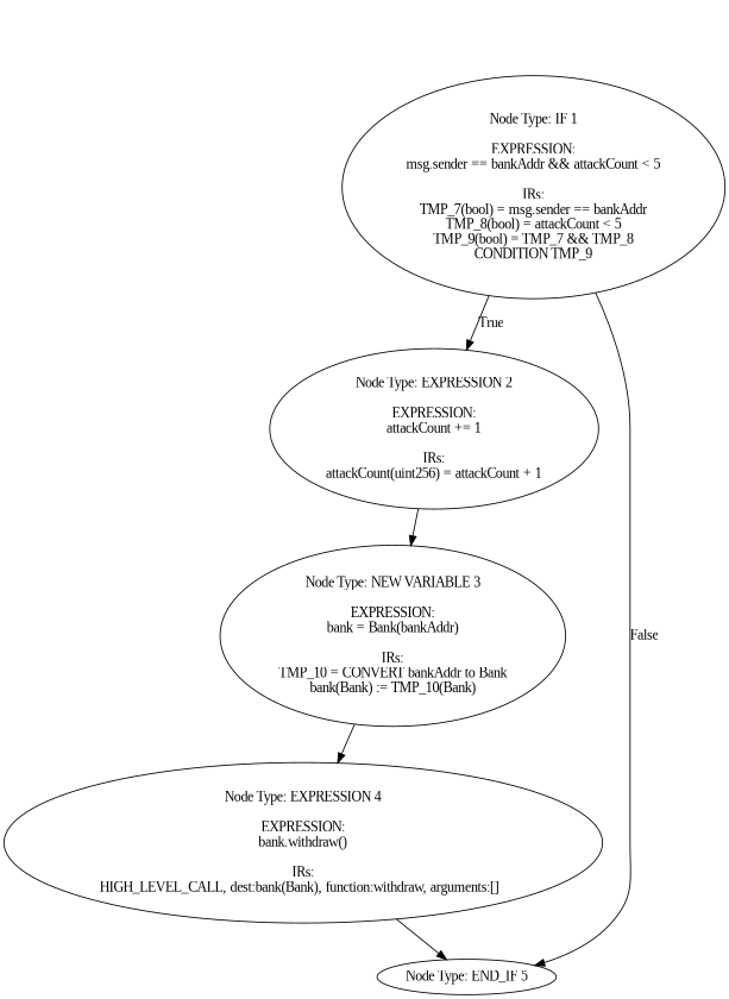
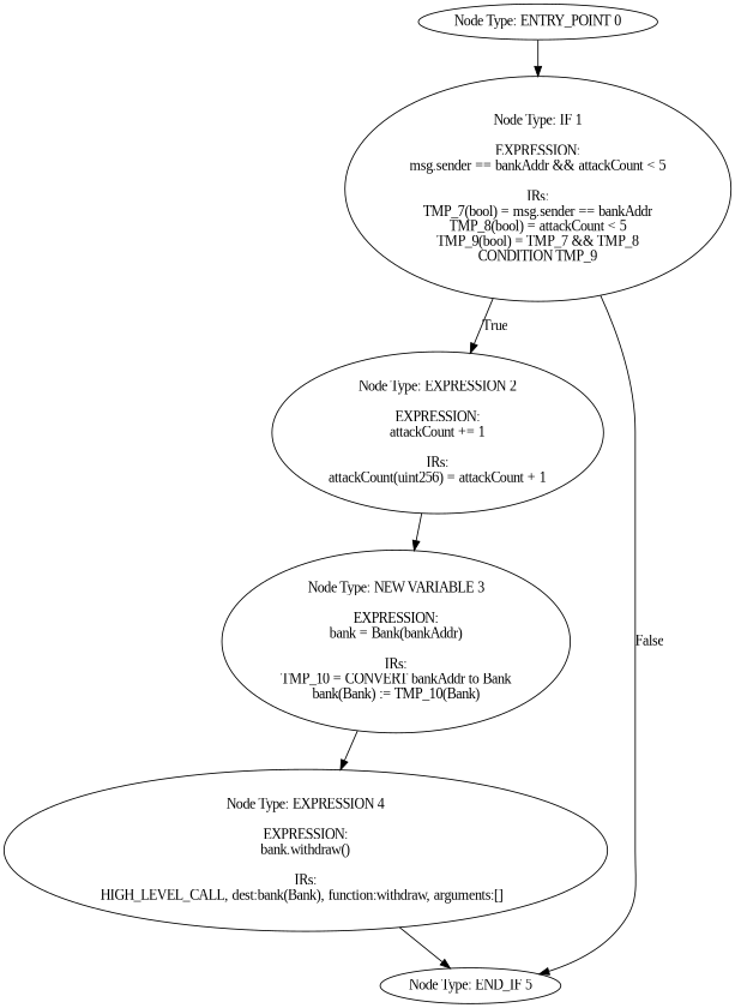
  digraph {
    fontname="Liberation Serif"
    node [fontname="Liberation Serif"]
    edge [fontname="Liberation Serif"]
+   n1 [label="Node Type: ENTRY_POINT 0\n"]
    n2 [label="Node Type: IF 1\n\nEXPRESSION:\nmsg.sender == bankAddr && attackCount < 5\n\nIRs:\nTMP_7(bool) = msg.sender == bankAddr\nTMP_8(bool) = attackCount < 5\nTMP_9(bool) = TMP_7 && TMP_8\nCONDITION TMP_9"]
    n3 [label="Node Type: EXPRESSION 2\n\nEXPRESSION:\nattackCount += 1\n\nIRs:\nattackCount(uint256) = attackCount + 1"]
    n4 [label="Node Type: END_IF 5\n"]
    n5 [label="Node Type: NEW VARIABLE 3\n\nEXPRESSION:\nbank = Bank(bankAddr)\n\nIRs:\nTMP_10 = CONVERT bankAddr to Bank\nbank(Bank) := TMP_10(Bank)"]
    n6 [label="Node Type: EXPRESSION 4\n\nEXPRESSION:\nbank.withdraw()\n\nIRs:\nHIGH_LEVEL_CALL, dest:bank(Bank), function:withdraw, arguments:[]  "]
+   n1 -> n2
    n2 -> n3 [label=True]
    n2 -> n4 [label=False]
    n3 -> n5
    n5 -> n6
    n6 -> n4
  }
